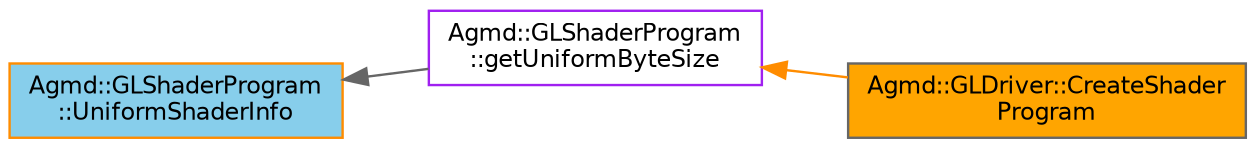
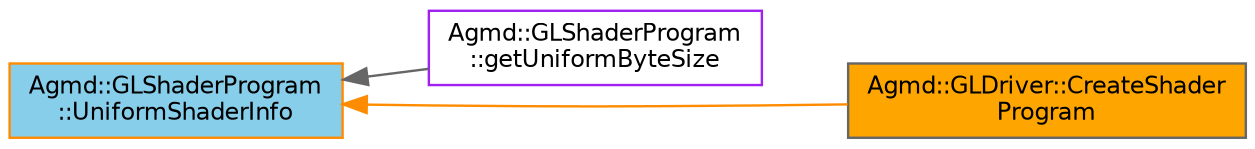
  digraph {
    rankdir=LR
    node [fontname=Helvetica fontsize=10 shape=record style=filled]
    edge [dir=back fontname=Helvetica fontsize=10 labelfontname=Helvetica labelfontsize=10 style=solid]
    n1 [color=purple fillcolor=white fontcolor=black height=0.2 label="Agmd::GLShaderProgram\l::getUniformByteSize" width=0.4]
    n2 [color=darkorange fillcolor=skyblue height=0.2 label="Agmd::GLShaderProgram\l::UniformShaderInfo" width=0.4]
    n3 [color=gray40 fillcolor=orange height=0.2 label="Agmd::GLDriver::CreateShader\lProgram" width=0.4]
    n2 -> n1 [color=gray40]
-   n1 -> n3 [color=darkorange]
+   n2 -> n3 [color=darkorange]
  }
